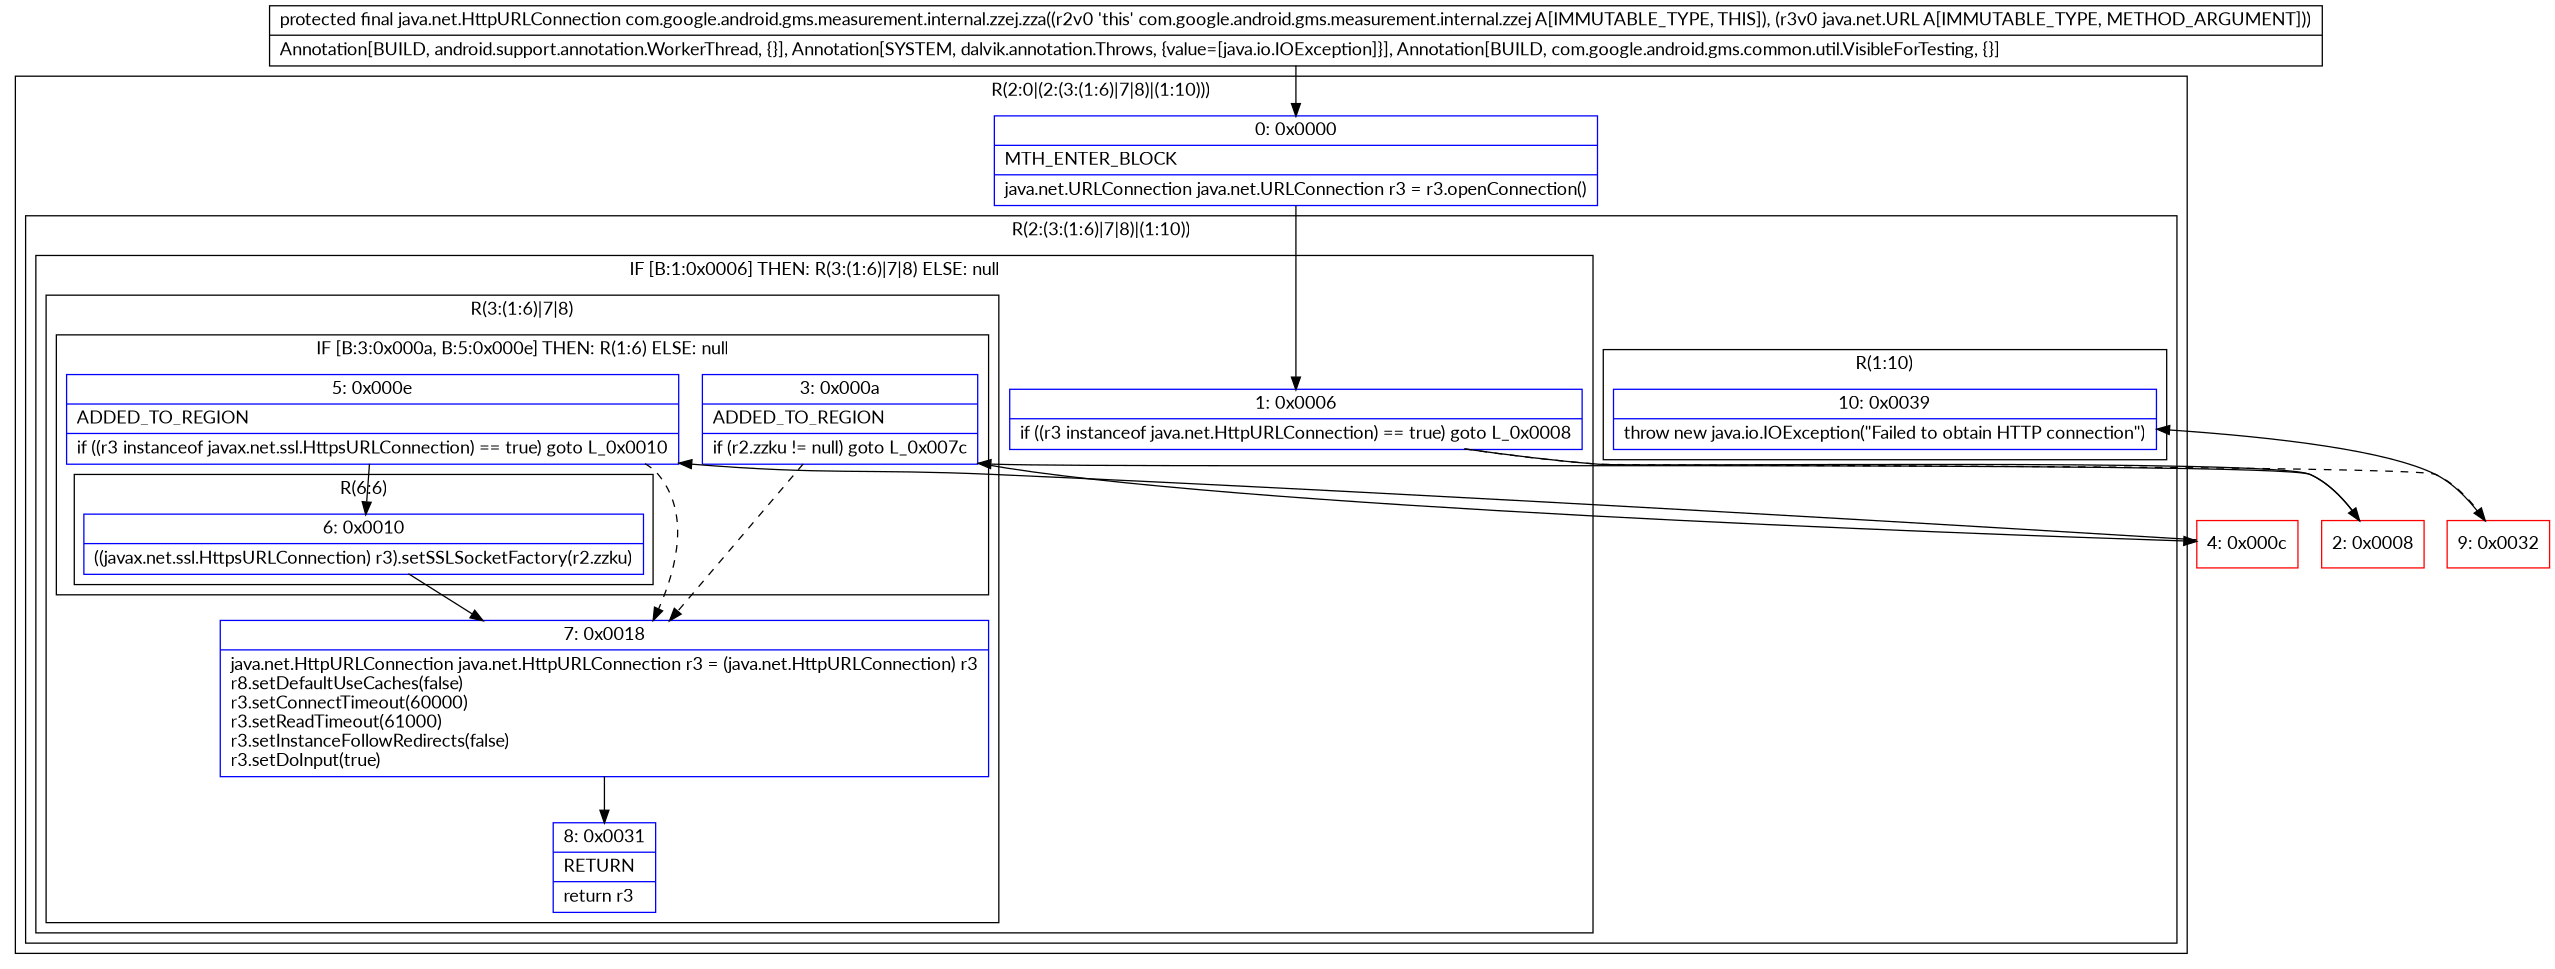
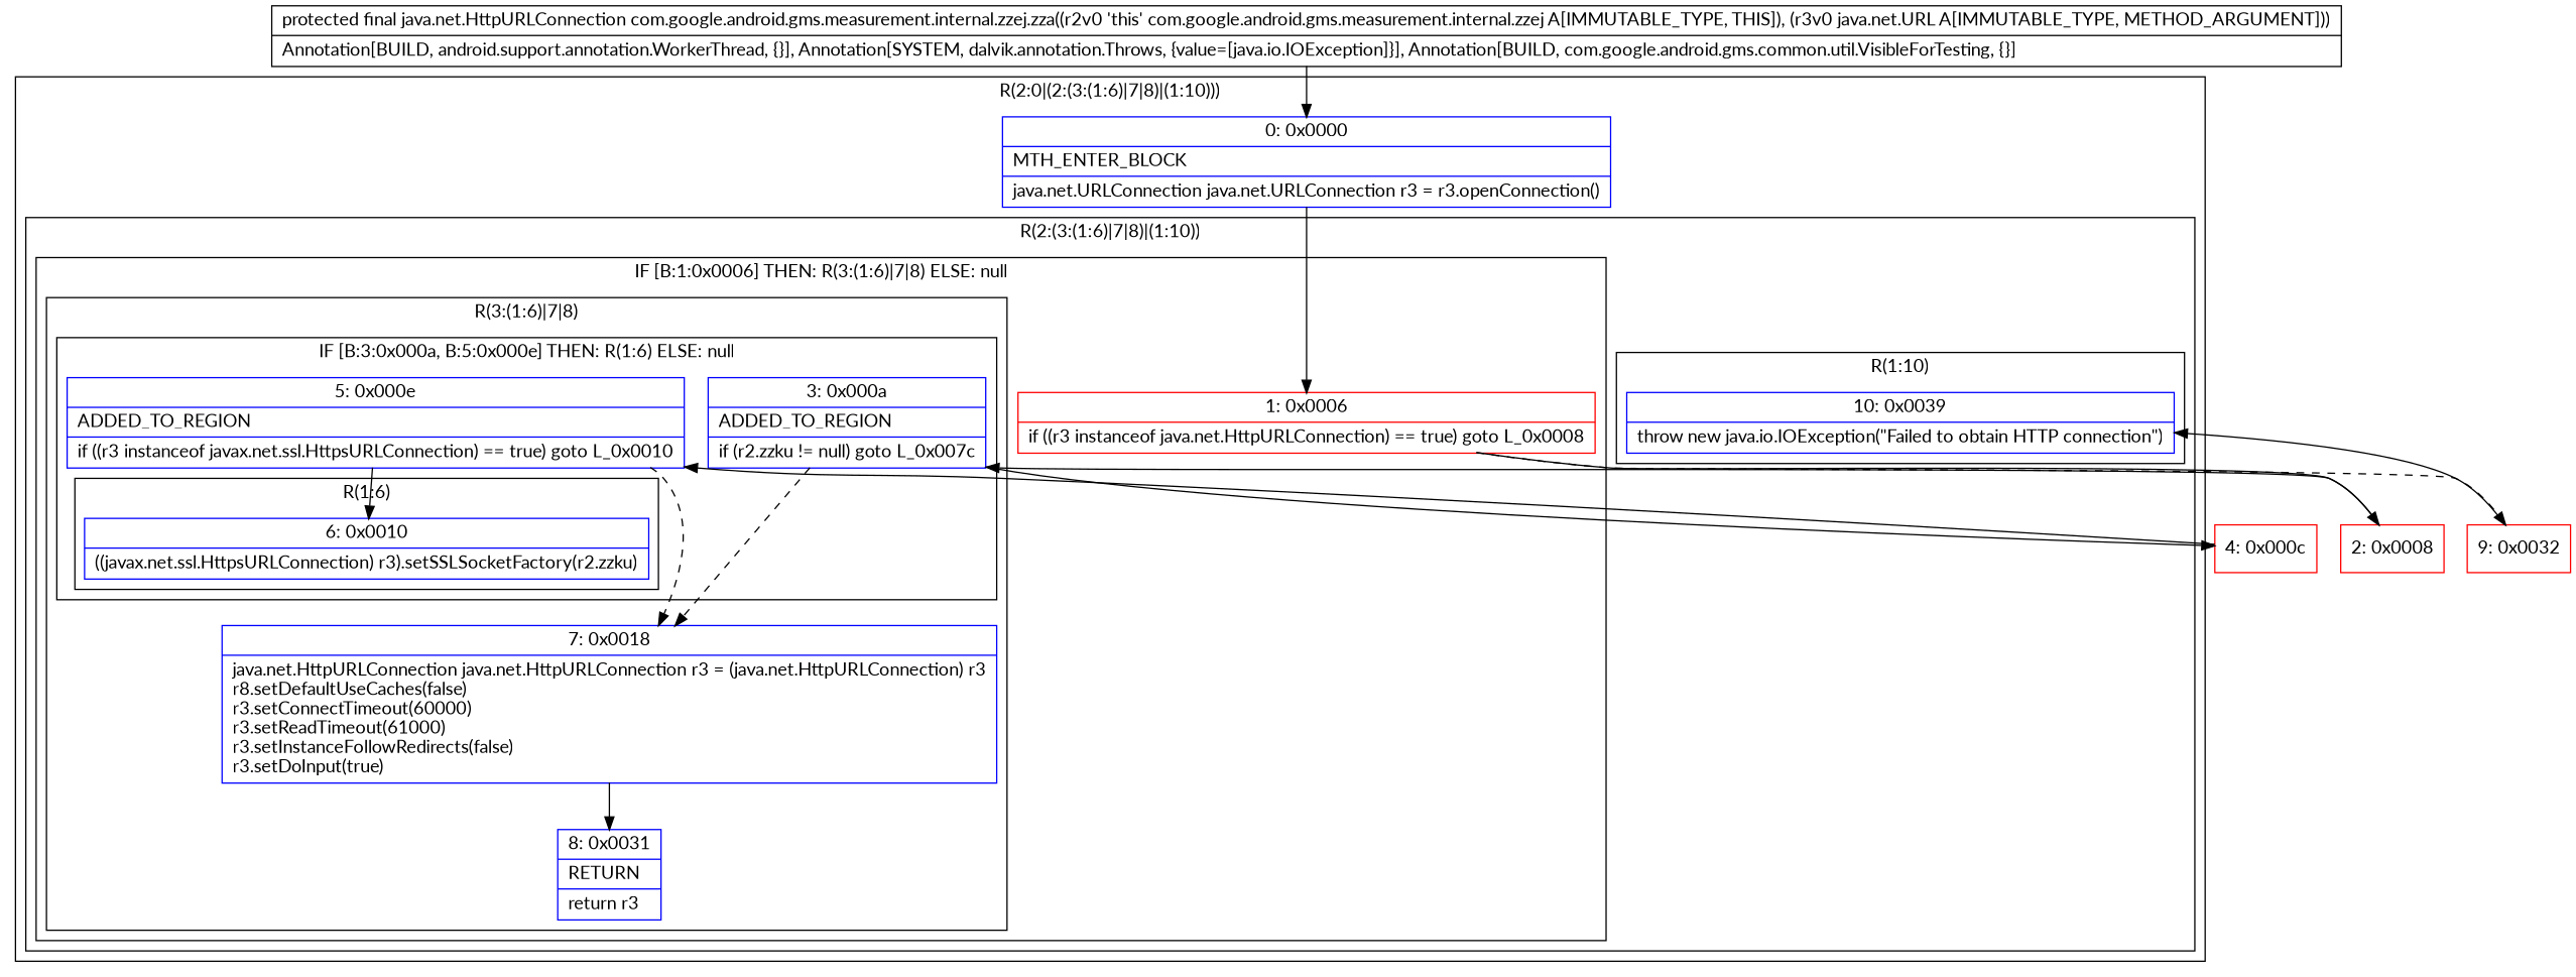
  digraph {
    fontname=Lato
    node [color=blue fontname=Lato shape=record]
    edge [fontname=Lato]
    n1 [label="{6\:\ 0x0010|((javax.net.ssl.HttpsURLConnection) r3).setSSLSocketFactory(r2.zzku)\l}"]
    n2 [label="{3\:\ 0x000a|ADDED_TO_REGION\l|if (r2.zzku != null) goto L_0x007c\l}"]
    n3 [label="{5\:\ 0x000e|ADDED_TO_REGION\l|if ((r3 instanceof javax.net.ssl.HttpsURLConnection) == true) goto L_0x0010\l}"]
    n4 [label="{7\:\ 0x0018|java.net.HttpURLConnection java.net.HttpURLConnection r3 = (java.net.HttpURLConnection) r3\lr8.setDefaultUseCaches(false)\lr3.setConnectTimeout(60000)\lr3.setReadTimeout(61000)\lr3.setInstanceFollowRedirects(false)\lr3.setDoInput(true)\l}"]
    n5 [label="{8\:\ 0x0031|RETURN\l|return r3\l}"]
-   n6 [label="{1\:\ 0x0006|if ((r3 instanceof java.net.HttpURLConnection) == true) goto L_0x0008\l}"]
+   n6 [color=red label="{1\:\ 0x0006|if ((r3 instanceof java.net.HttpURLConnection) == true) goto L_0x0008\l}"]
    n7 [label="{10\:\ 0x0039|throw new java.io.IOException(\"Failed to obtain HTTP connection\")\l}"]
    n8 [label="{0\:\ 0x0000|MTH_ENTER_BLOCK\l|java.net.URLConnection java.net.URLConnection r3 = r3.openConnection()\l}"]
    n9 [color=red label="{4\:\ 0x000c}"]
    n10 [color=red label="{2\:\ 0x0008}"]
    n11 [color=red label="{9\:\ 0x0032}"]
    n12 [label="{protected final java.net.HttpURLConnection com.google.android.gms.measurement.internal.zzej.zza((r2v0 'this' com.google.android.gms.measurement.internal.zzej A[IMMUTABLE_TYPE, THIS]), (r3v0 java.net.URL A[IMMUTABLE_TYPE, METHOD_ARGUMENT]))  | Annotation[BUILD, android.support.annotation.WorkerThread, \{\}], Annotation[SYSTEM, dalvik.annotation.Throws, \{value=[java.io.IOException]\}], Annotation[BUILD, com.google.android.gms.common.util.VisibleForTesting, \{\}]\l}" color=""]
    subgraph cluster_1 {
      label="R(2:0|(2:(3:(1:6)|7|8)|(1:10)))"
      n8
      subgraph cluster_2 {
        label="R(2:(3:(1:6)|7|8)|(1:10))"
        subgraph cluster_3 {
          label="IF [B:1:0x0006] THEN: R(3:(1:6)|7|8) ELSE: null"
          n6
          subgraph cluster_4 {
            label="R(3:(1:6)|7|8)"
            n4
            n5
            subgraph cluster_5 {
              label="IF [B:3:0x000a, B:5:0x000e] THEN: R(1:6) ELSE: null"
              n2
              n3
              subgraph cluster_6 {
-               label="R(6:6)"
+               label="R(1:6)"
                n1
              }
            }
          }
        }
        subgraph cluster_7 {
          label="R(1:10)"
          n7
        }
      }
    }
-   n1 -> n4
    n2 -> n4 [style=dashed]
    n2 -> n9
    n3 -> n1
    n3 -> n4 [style=dashed]
    n4 -> n5
    n6 -> n10
    n6 -> n11 [style=dashed]
    n8 -> n6
    n9 -> n3
    n10 -> n2
    n11 -> n7
    n12 -> n8
  }
